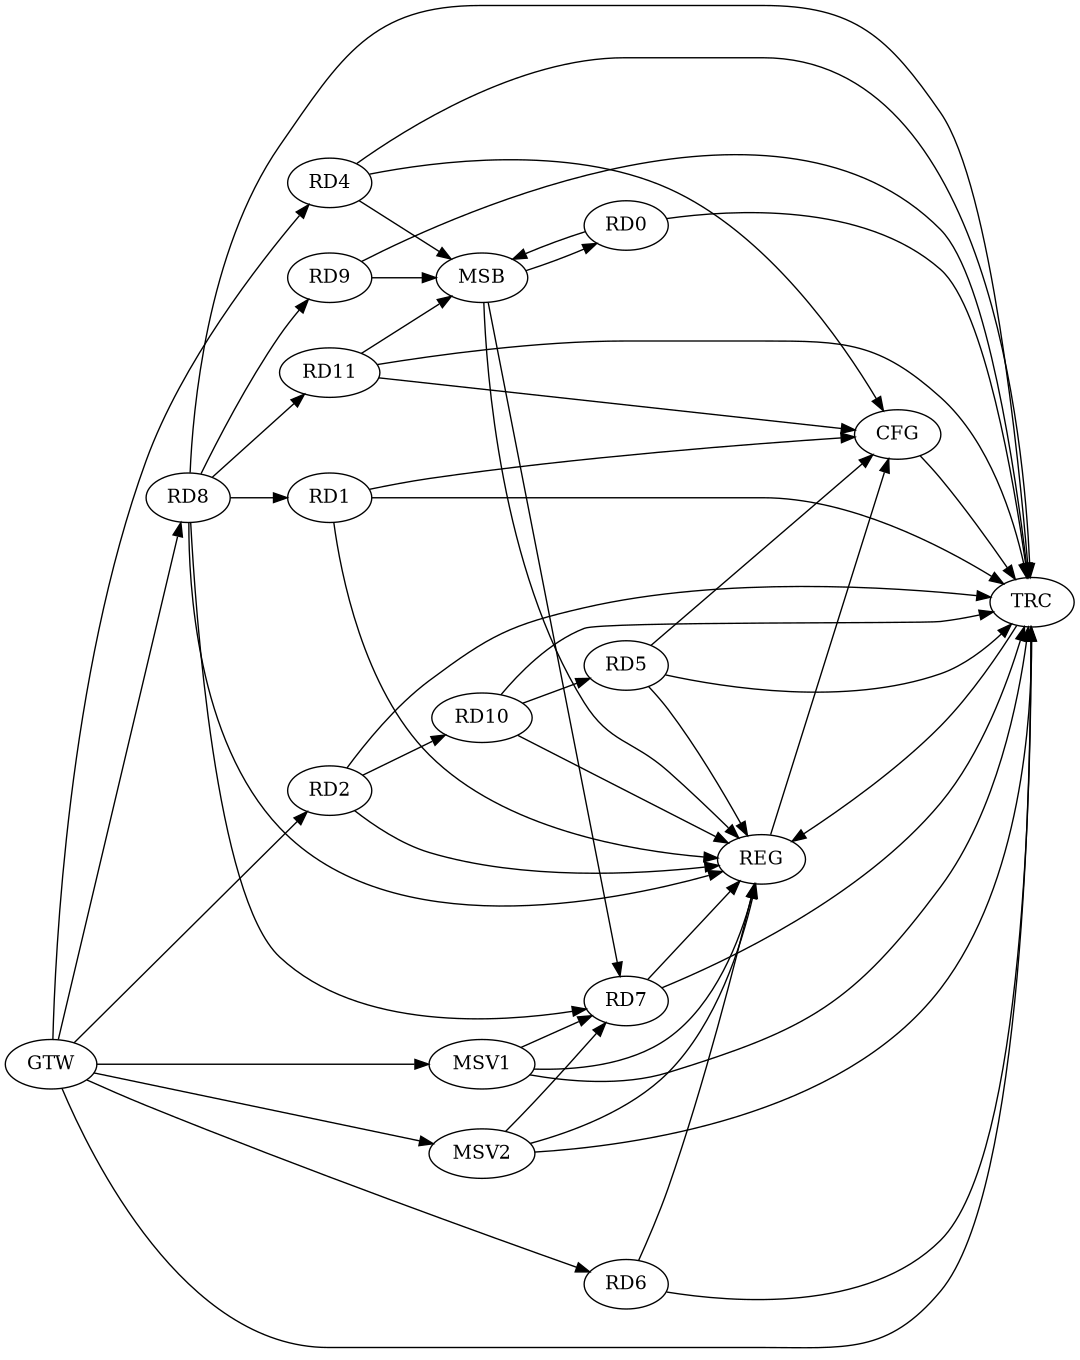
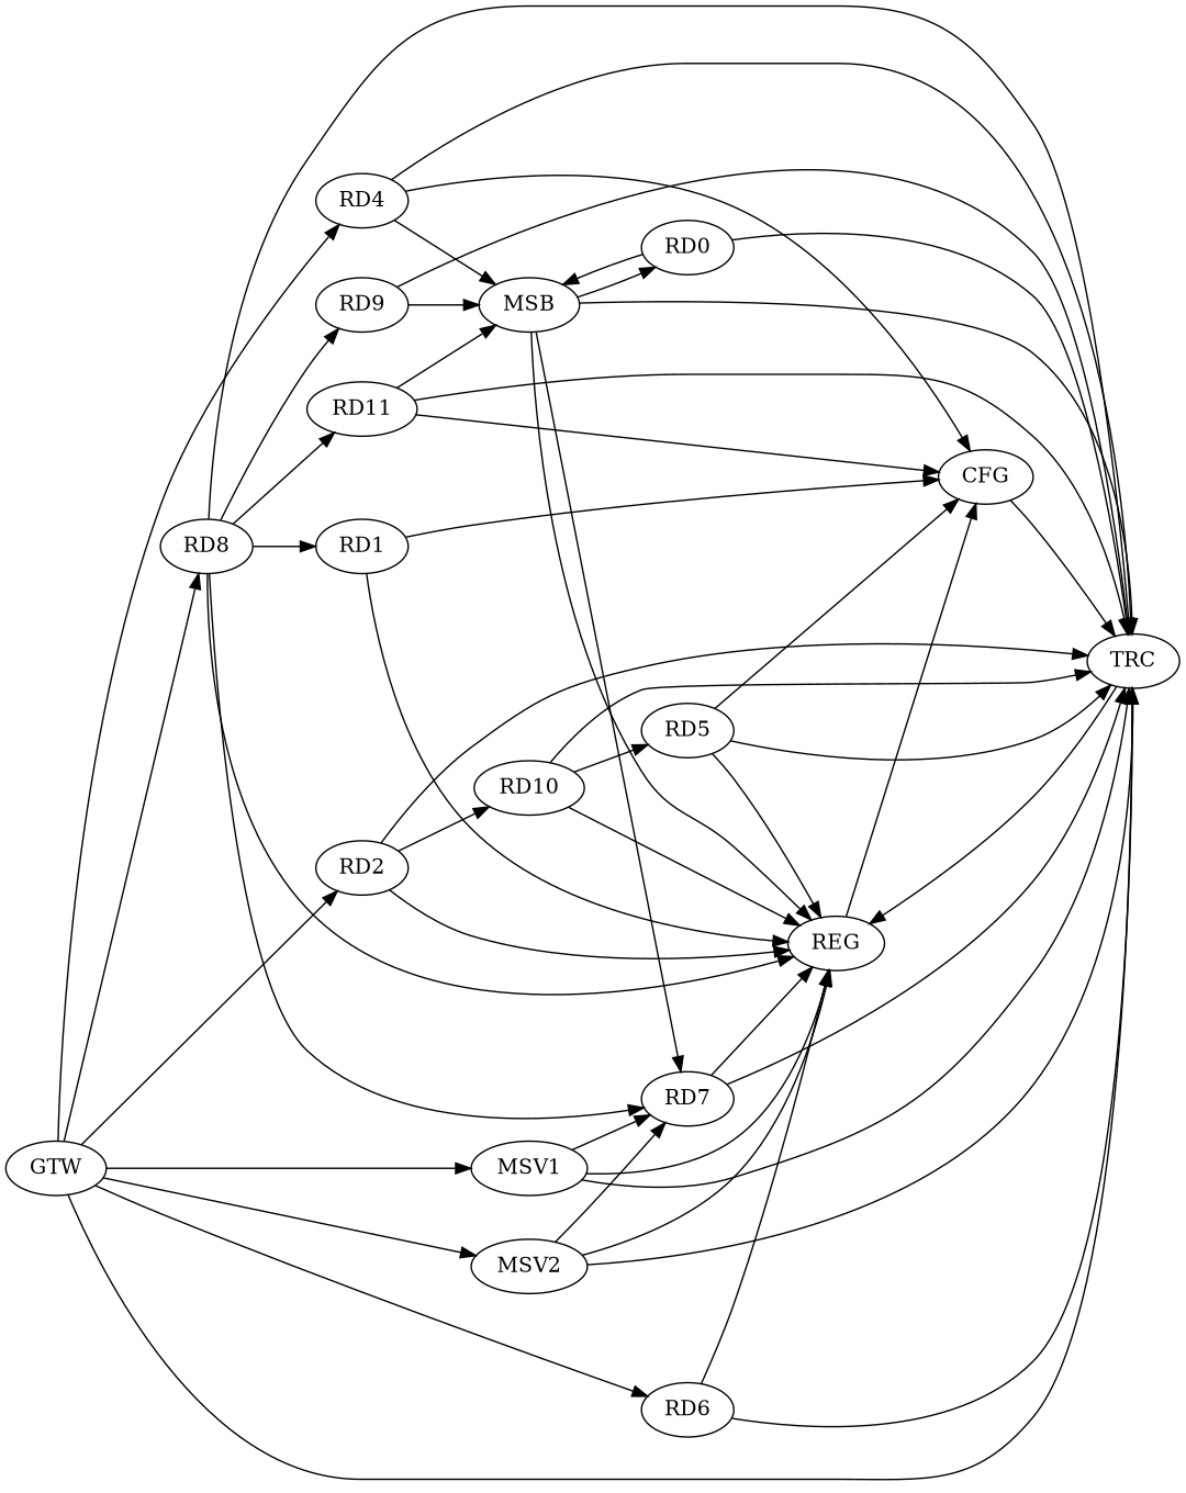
  strict digraph {
    rankdir=LR
    n1 [label=RD1]
    n2 [label=REG]
    n3 [label=CFG]
    n4 [label=TRC]
    n5 [label=RD2]
    n6 [label=RD10]
    n7 [label=RD5]
    n8 [label=RD0]
    n9 [label=MSB]
    n10 [label=RD7]
    n11 [label=RD4]
    n12 [label=RD6]
    n13 [label=RD8]
    n14 [label=RD9]
    n15 [label=RD11]
    n16 [label=GTW]
    n17 [label=MSV1]
    n18 [label=MSV2]
    n1 -> n2
    n1 -> n3
-   n1 -> n4
+   n9 -> n4
    n2 -> n3
    n3 -> n4
    n4 -> n2
    n5 -> n2
    n5 -> n4
    n5 -> n6
    n6 -> n2
    n6 -> n4
    n6 -> n7
    n7 -> n2
    n7 -> n3
    n7 -> n4
    n8 -> n4
    n8 -> n9
    n9 -> n2
    n9 -> n8
    n9 -> n10
    n10 -> n2
    n10 -> n4
    n11 -> n3
    n11 -> n4
    n11 -> n9
    n12 -> n2
    n12 -> n4
    n13 -> n1
    n13 -> n2
    n13 -> n4
    n13 -> n10
    n13 -> n14
    n13 -> n15
    n14 -> n4
    n14 -> n9
    n15 -> n3
    n15 -> n4
    n15 -> n9
    n16 -> n4
    n16 -> n5
    n16 -> n11
    n16 -> n12
    n16 -> n13
    n16 -> n17
    n16 -> n18
    n17 -> n2
    n17 -> n4
    n17 -> n10
    n18 -> n2
    n18 -> n4
    n18 -> n10
  }
